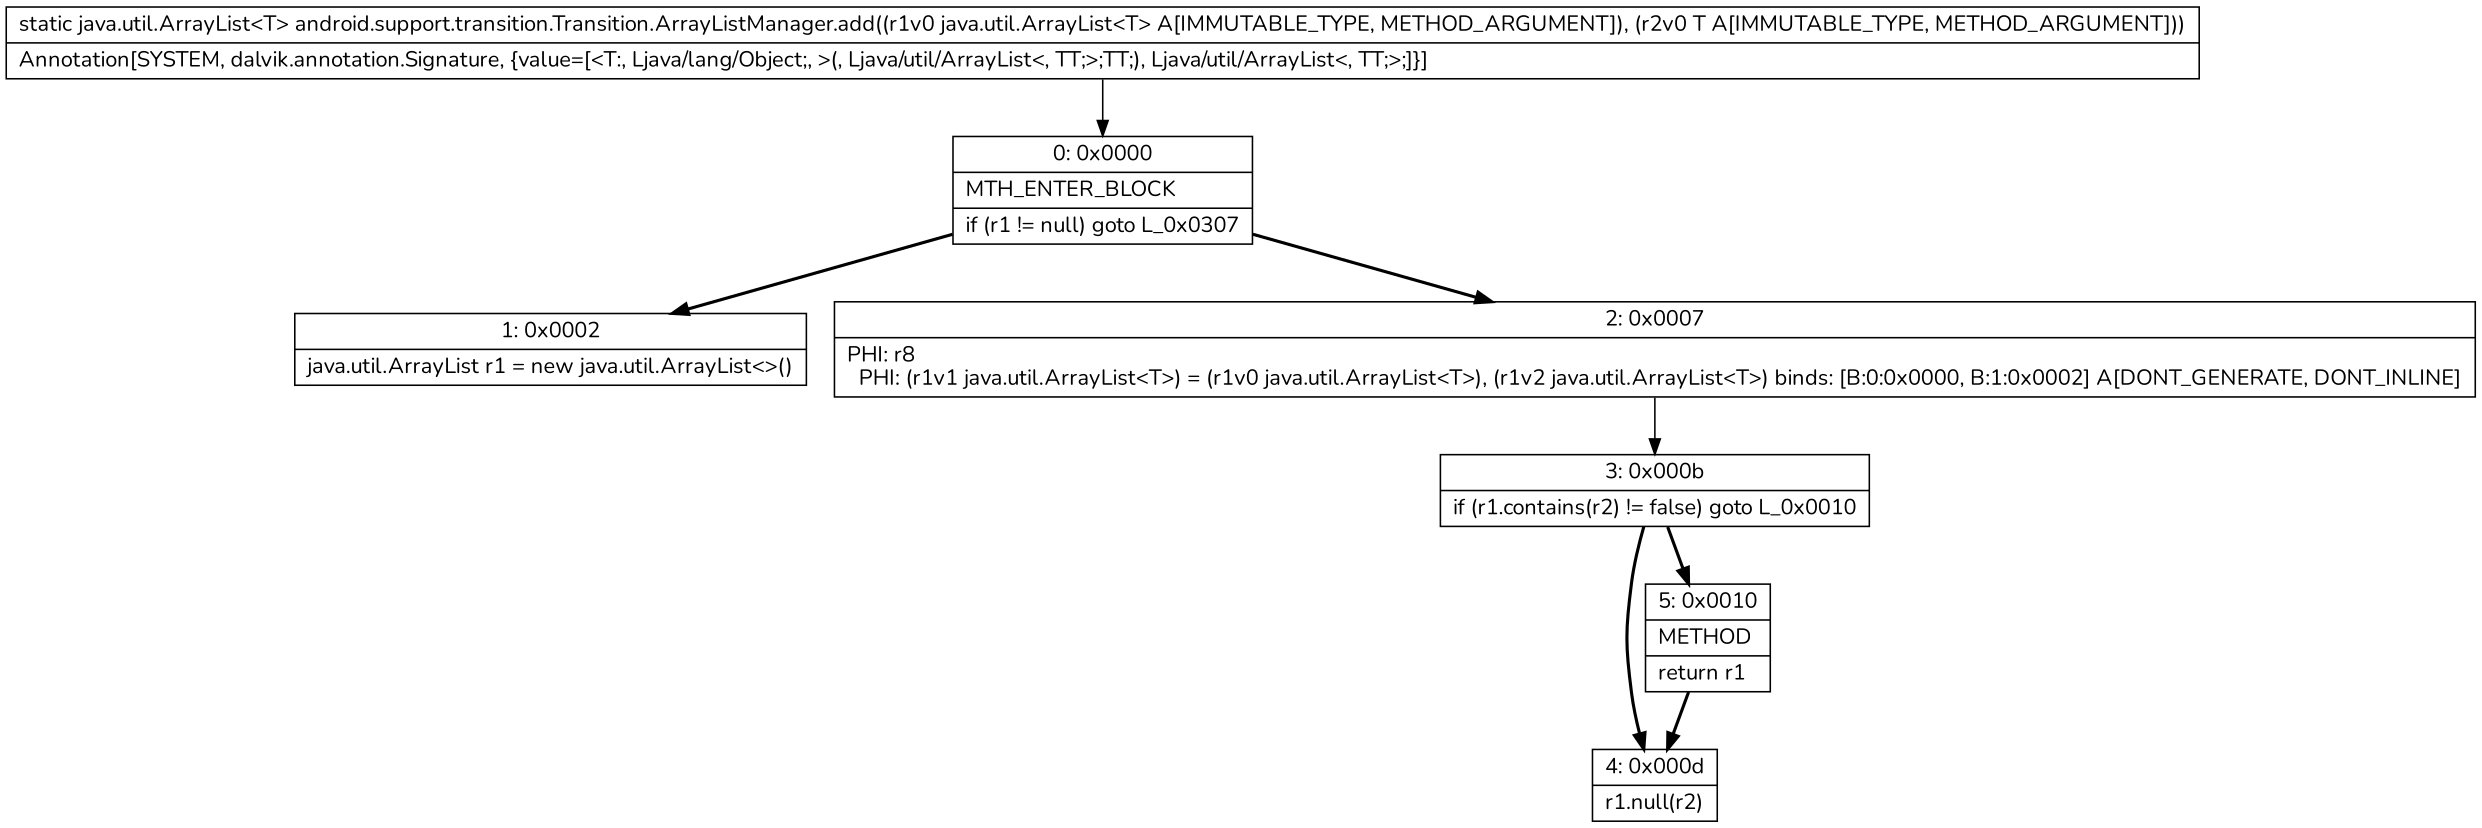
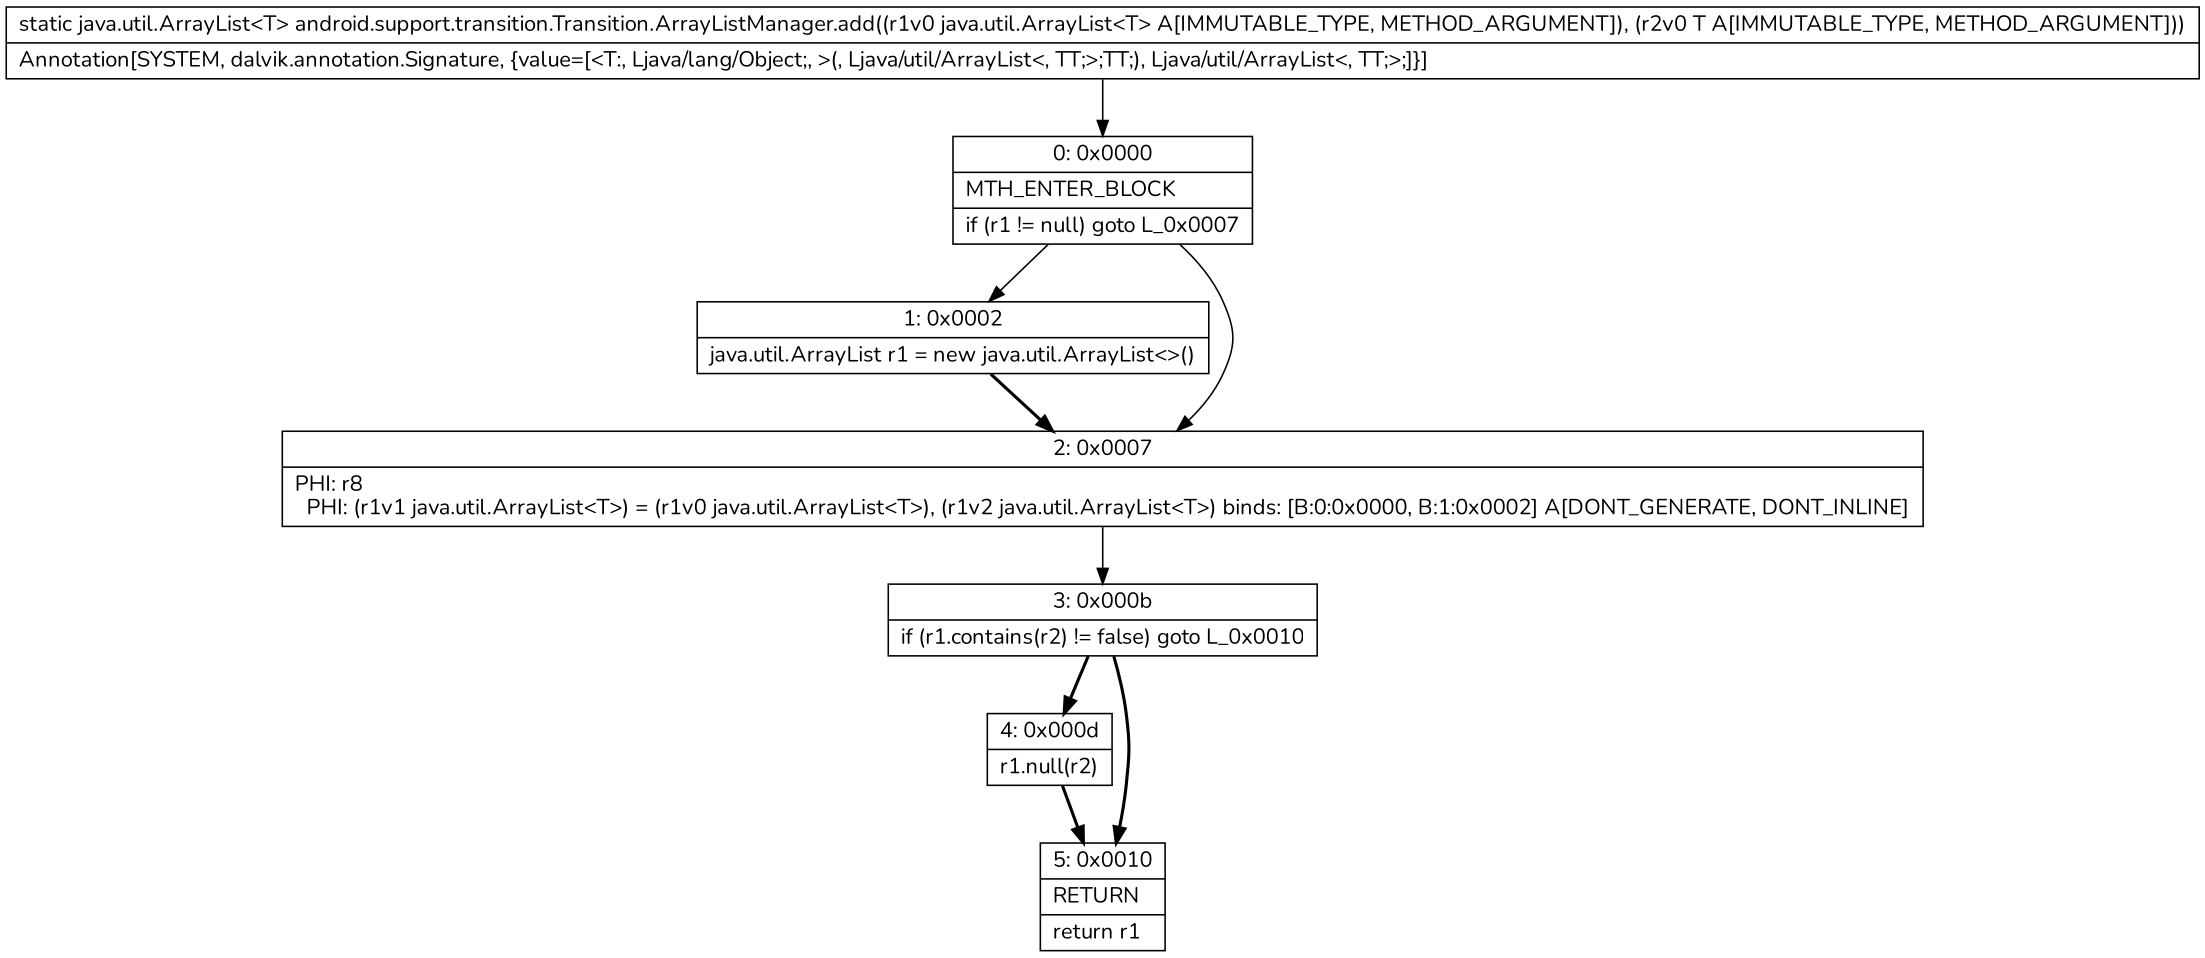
  digraph {
    fontname=Nunito
    node [fontname=Nunito shape=record]
    edge [fontname=Nunito style=bold]
-   n1 [label="{0\:\ 0x0000|MTH_ENTER_BLOCK\l|if (r1 != null) goto L_0x0307\l}"]
+   n1 [label="{0\:\ 0x0000|MTH_ENTER_BLOCK\l|if (r1 != null) goto L_0x0007\l}"]
    n2 [label="{1\:\ 0x0002|java.util.ArrayList r1 = new java.util.ArrayList\<\>()\l}"]
    n3 [label="{2\:\ 0x0007|PHI: r8 \l  PHI: (r1v1 java.util.ArrayList\<T\>) = (r1v0 java.util.ArrayList\<T\>), (r1v2 java.util.ArrayList\<T\>) binds: [B:0:0x0000, B:1:0x0002] A[DONT_GENERATE, DONT_INLINE]\l}"]
    n4 [label="{3\:\ 0x000b|if (r1.contains(r2) != false) goto L_0x0010\l}"]
    n5 [label="{4\:\ 0x000d|r1.null(r2)\l}"]
-   n6 [label="{5\:\ 0x0010|METHOD\l|return r1\l}"]
+   n6 [label="{5\:\ 0x0010|RETURN\l|return r1\l}"]
    n7 [label="{static java.util.ArrayList\<T\> android.support.transition.Transition.ArrayListManager.add((r1v0 java.util.ArrayList\<T\> A[IMMUTABLE_TYPE, METHOD_ARGUMENT]), (r2v0 T A[IMMUTABLE_TYPE, METHOD_ARGUMENT]))  | Annotation[SYSTEM, dalvik.annotation.Signature, \{value=[\<T:, Ljava\/lang\/Object;, \>(, Ljava\/util\/ArrayList\<, TT;\>;TT;), Ljava\/util\/ArrayList\<, TT;\>;]\}]\l}"]
-   n1 -> n2
-   n1 -> n3
+   n1 -> n2 [style=solid]
+   n1 -> n3 [style=solid]
+   n2 -> n3
    n3 -> n4 [style=solid]
    n4 -> n5
    n4 -> n6
-   n6 -> n5
+   n5 -> n6
    n7 -> n1 [style=solid]
  }
